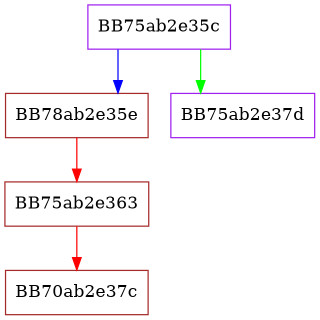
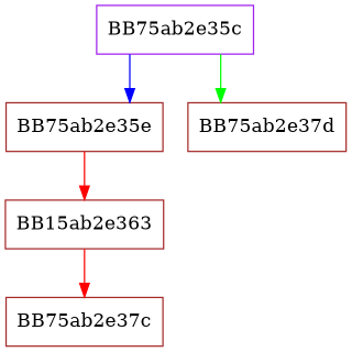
  digraph {
    splines=ortho
    node [color=brown shape=box]
    edge [color=red]
    BB75ab2e35c [color=purple]
-   BB75ab2e35e [label=BB78ab2e35e]
-   BB75ab2e37d [color=purple]
-   BB75ab2e363
-   BB75ab2e37c [label=BB70ab2e37c]
+   BB75ab2e35e
+   BB75ab2e37d
+   BB75ab2e363 [label=BB15ab2e363]
+   BB75ab2e37c
    BB75ab2e35c -> BB75ab2e35e [color=blue]
    BB75ab2e35c -> BB75ab2e37d [color=green]
    BB75ab2e35e -> BB75ab2e363
    BB75ab2e363 -> BB75ab2e37c
  }
